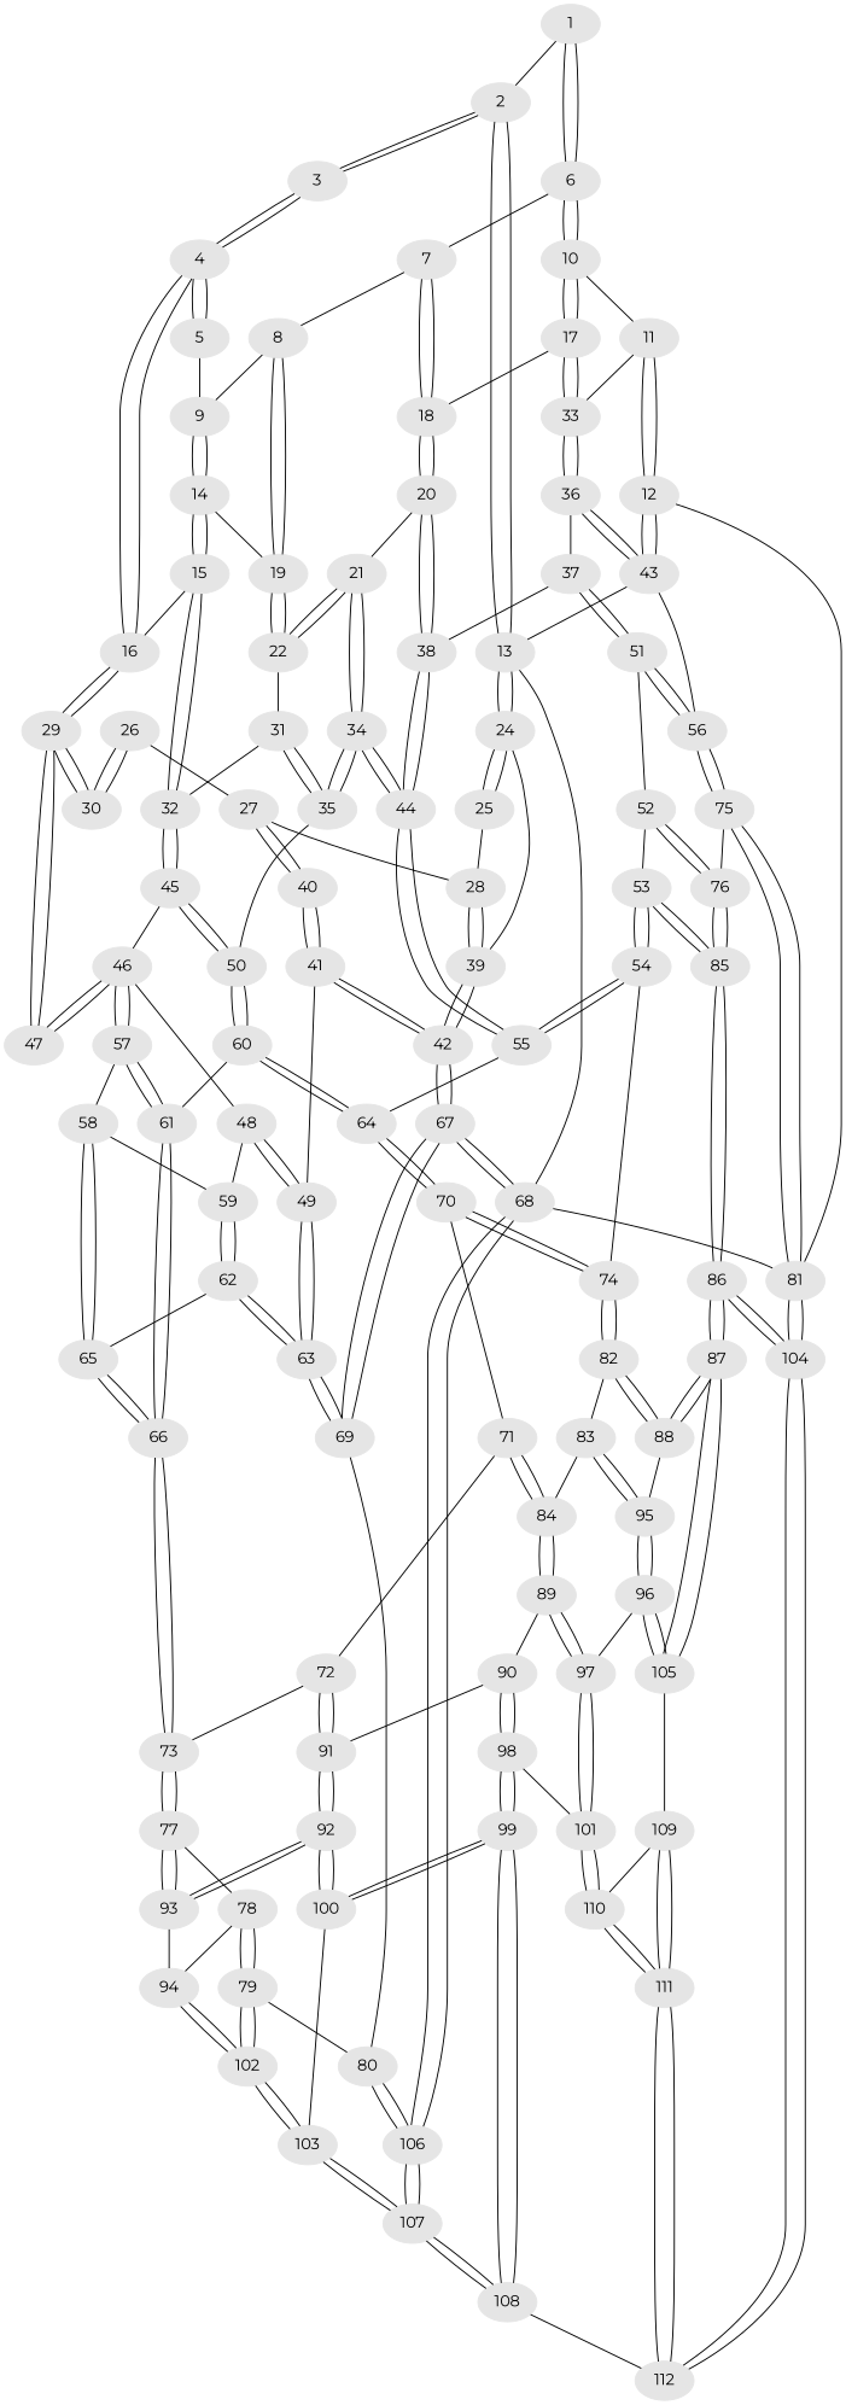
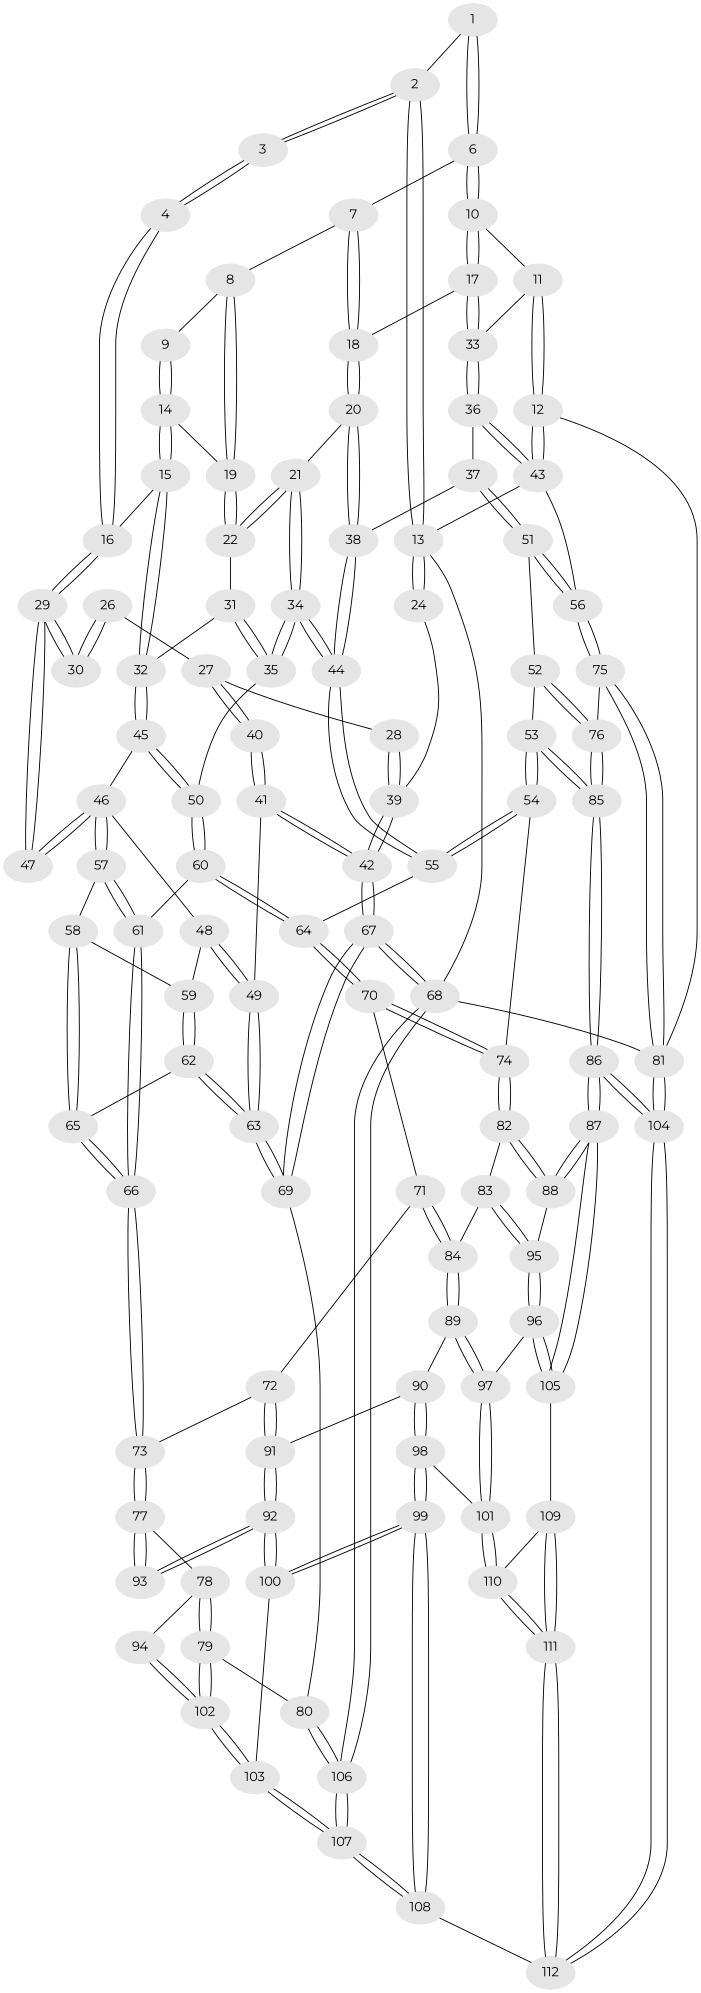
  graph {
    fontname=Montserrat
    node [color=gray90 fontname=Montserrat style=filled]
    edge [fontname=Montserrat]
    1
    2
    6
    3
    13
    7
    10
    4
    24
    68
-   5
    16
    9
    29
    14
    8
    18
    11
    17
    19
    20
    22
    15
    12
    33
    43
    81
    36
    56
    104
-   25
    39
    106
    32
    45
    30
    47
    21
    38
    31
    34
    44
    35
    26
    27
    28
    42
    40
    41
    50
    46
    37
    55
    60
    51
    52
    67
    49
    63
    69
    75
    64
    57
    48
    58
    61
    59
    62
    53
    76
    54
    85
    74
    86
    82
    70
    65
    66
    73
    80
    71
    77
    107
    72
    84
    91
    89
    92
    78
    93
    83
    88
    79
    94
    102
    103
    112
    95
    96
    90
    97
    87
    105
    109
    98
    101
    99
    100
    110
    108
    111
    1 -- 2
    1 -- 6
    1 -- 6
    2 -- 3
    2 -- 3
    2 -- 13
    2 -- 13
    6 -- 7
    6 -- 10
    6 -- 10
    3 -- 4
    3 -- 4
    13 -- 24
    13 -- 24
    13 -- 68
    7 -- 8
    7 -- 18
    7 -- 18
    10 -- 11
    10 -- 17
    10 -- 17
-   4 -- 5
-   4 -- 5
    4 -- 16
    4 -- 16
-   24 -- 25
-   24 -- 25
    24 -- 39
    68 -- 81
    68 -- 106
    68 -- 106
-   5 -- 9
    16 -- 29
    16 -- 29
    9 -- 14
    9 -- 14
    29 -- 30
    29 -- 30
    29 -- 47
    29 -- 47
    14 -- 19
    14 -- 15
    14 -- 15
    8 -- 9
    8 -- 19
    8 -- 19
    18 -- 20
    18 -- 20
    11 -- 12
    11 -- 12
    11 -- 33
    17 -- 18
    17 -- 33
    17 -- 33
    19 -- 22
    19 -- 22
    20 -- 21
    20 -- 38
    20 -- 38
    22 -- 31
    15 -- 16
    15 -- 32
    15 -- 32
    12 -- 43
    12 -- 43
    12 -- 81
    33 -- 36
    33 -- 36
    43 -- 13
    43 -- 56
    81 -- 104
    81 -- 104
    36 -- 43
    36 -- 43
    36 -- 37
    56 -- 75
    56 -- 75
    104 -- 112
    104 -- 112
-   25 -- 28
    39 -- 42
    39 -- 42
    106 -- 107
    106 -- 107
    32 -- 45
    32 -- 45
    45 -- 50
    45 -- 50
    45 -- 46
    21 -- 22
    21 -- 22
    21 -- 34
    21 -- 34
    38 -- 44
    38 -- 44
    31 -- 32
    31 -- 35
    31 -- 35
    34 -- 44
    34 -- 44
    34 -- 35
    34 -- 35
    44 -- 55
    44 -- 55
    35 -- 50
    26 -- 30
    26 -- 30
    26 -- 27
    27 -- 28
    27 -- 40
    27 -- 40
    28 -- 39
    28 -- 39
    42 -- 67
    42 -- 67
    40 -- 41
    40 -- 41
    41 -- 42
    41 -- 42
    41 -- 49
    50 -- 60
    50 -- 60
    46 -- 47
    46 -- 47
    46 -- 57
    46 -- 57
    46 -- 48
    37 -- 38
    37 -- 51
    37 -- 51
    55 -- 64
    60 -- 64
    60 -- 64
    60 -- 61
    51 -- 56
    51 -- 56
    51 -- 52
    52 -- 53
    52 -- 76
    52 -- 76
    67 -- 68
    67 -- 68
    67 -- 69
    67 -- 69
    49 -- 63
    49 -- 63
    63 -- 69
    63 -- 69
    69 -- 80
    75 -- 81
    75 -- 81
    75 -- 76
    64 -- 70
    64 -- 70
    57 -- 58
    57 -- 61
    57 -- 61
    48 -- 49
    48 -- 49
    48 -- 59
    58 -- 59
    58 -- 65
    58 -- 65
    61 -- 66
    61 -- 66
    59 -- 62
    59 -- 62
    62 -- 63
    62 -- 63
    62 -- 65
    53 -- 54
    53 -- 54
    53 -- 85
    53 -- 85
    76 -- 85
    76 -- 85
    54 -- 55
    54 -- 55
    54 -- 74
    85 -- 86
    85 -- 86
    74 -- 82
    74 -- 82
    86 -- 104
    86 -- 104
    86 -- 87
    86 -- 87
    82 -- 83
    82 -- 88
    82 -- 88
    70 -- 74
    70 -- 74
    70 -- 71
    65 -- 66
    65 -- 66
    66 -- 73
    66 -- 73
    73 -- 77
    73 -- 77
    80 -- 106
    80 -- 106
    71 -- 72
    71 -- 84
    71 -- 84
    77 -- 78
    77 -- 93
    77 -- 93
    107 -- 108
    107 -- 108
    72 -- 73
    72 -- 91
    72 -- 91
    84 -- 89
    84 -- 89
    91 -- 92
    91 -- 92
    89 -- 90
    89 -- 97
    89 -- 97
    92 -- 93
    92 -- 93
    92 -- 100
    92 -- 100
    78 -- 79
    78 -- 79
    78 -- 94
-   93 -- 94
    83 -- 84
    83 -- 95
    83 -- 95
    88 -- 95
    79 -- 80
    79 -- 102
    79 -- 102
    94 -- 102
    94 -- 102
    102 -- 103
    102 -- 103
    103 -- 107
    103 -- 107
    95 -- 96
    95 -- 96
    96 -- 97
    96 -- 105
    96 -- 105
    90 -- 91
    90 -- 98
    90 -- 98
    97 -- 101
    97 -- 101
    87 -- 88
    87 -- 88
    87 -- 105
    87 -- 105
    105 -- 109
    109 -- 110
    109 -- 111
    109 -- 111
    98 -- 101
    98 -- 99
    98 -- 99
    101 -- 110
    101 -- 110
    99 -- 100
    99 -- 100
    99 -- 108
    99 -- 108
    100 -- 103
    110 -- 111
    110 -- 111
    108 -- 112
    111 -- 112
    111 -- 112
  }
